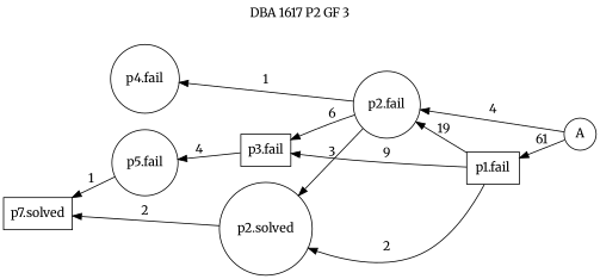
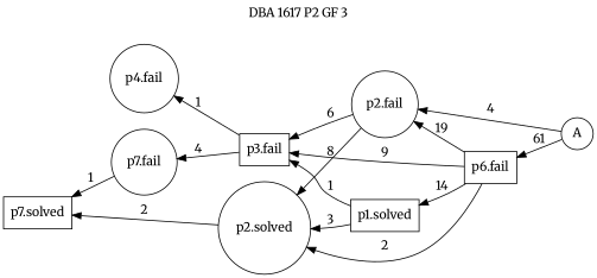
  digraph {
    fontname=Merriweather
    label=" DBA 1617 P2 GF 3 "
    labelloc=tl
    rankdir=RL
    node [fontname=Merriweather shape=circle]
    edge [fontname=Merriweather]
    n1 [label=A]
-   n2 [label="p1.fail" shape=box]
+   n2 [label="p6.fail" shape=box]
    n3 [label="p2.fail"]
+   n4 [label="p1.solved" shape=box]
    n5 [label="p2.solved"]
    n6 [label="p3.fail" shape=box]
    n7 [label="p7.solved" shape=box]
    n8 [label="p4.fail"]
-   n9 [label="p5.fail"]
+   n9 [label="p7.fail"]
    n1 -> n2 [label=61]
    n1 -> n3 [label=4]
    n2 -> n3 [label=19]
+   n2 -> n4 [label=14]
    n2 -> n5 [label=2]
    n2 -> n6 [label=9]
-   n3 -> n5 [label=3]
+   n3 -> n5 [label=8]
    n3 -> n6 [label=6]
+   n4 -> n5 [label=3]
+   n4 -> n6 [label=1]
    n5 -> n7 [label=2]
-   n3 -> n8 [label=1]
+   n6 -> n8 [label=1]
    n6 -> n9 [label=4]
    n9 -> n7 [label=1]
  }
